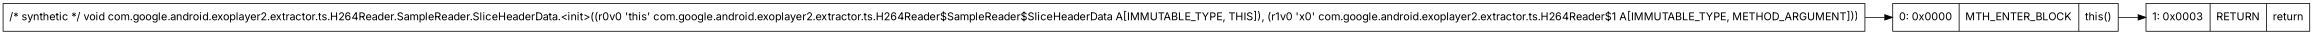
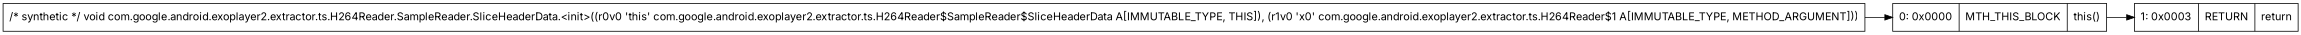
  digraph {
    rankdir=LR
    fontname=Inter
    node [shape=record fontname=Inter]
    edge [fontname=Inter]
-   n1 [label="{0\:\ 0x0000|MTH_ENTER_BLOCK\l|this()\l}"]
+   n1 [label="{0\:\ 0x0000|MTH_THIS_BLOCK\l|this()\l}"]
    n2 [label="{1\:\ 0x0003|RETURN\l|return\l}"]
    n3 [label="{\/* synthetic *\/ void com.google.android.exoplayer2.extractor.ts.H264Reader.SampleReader.SliceHeaderData.\<init\>((r0v0 'this' com.google.android.exoplayer2.extractor.ts.H264Reader$SampleReader$SliceHeaderData A[IMMUTABLE_TYPE, THIS]), (r1v0 'x0' com.google.android.exoplayer2.extractor.ts.H264Reader$1 A[IMMUTABLE_TYPE, METHOD_ARGUMENT])) }"]
    n1 -> n2
    n3 -> n1
  }
